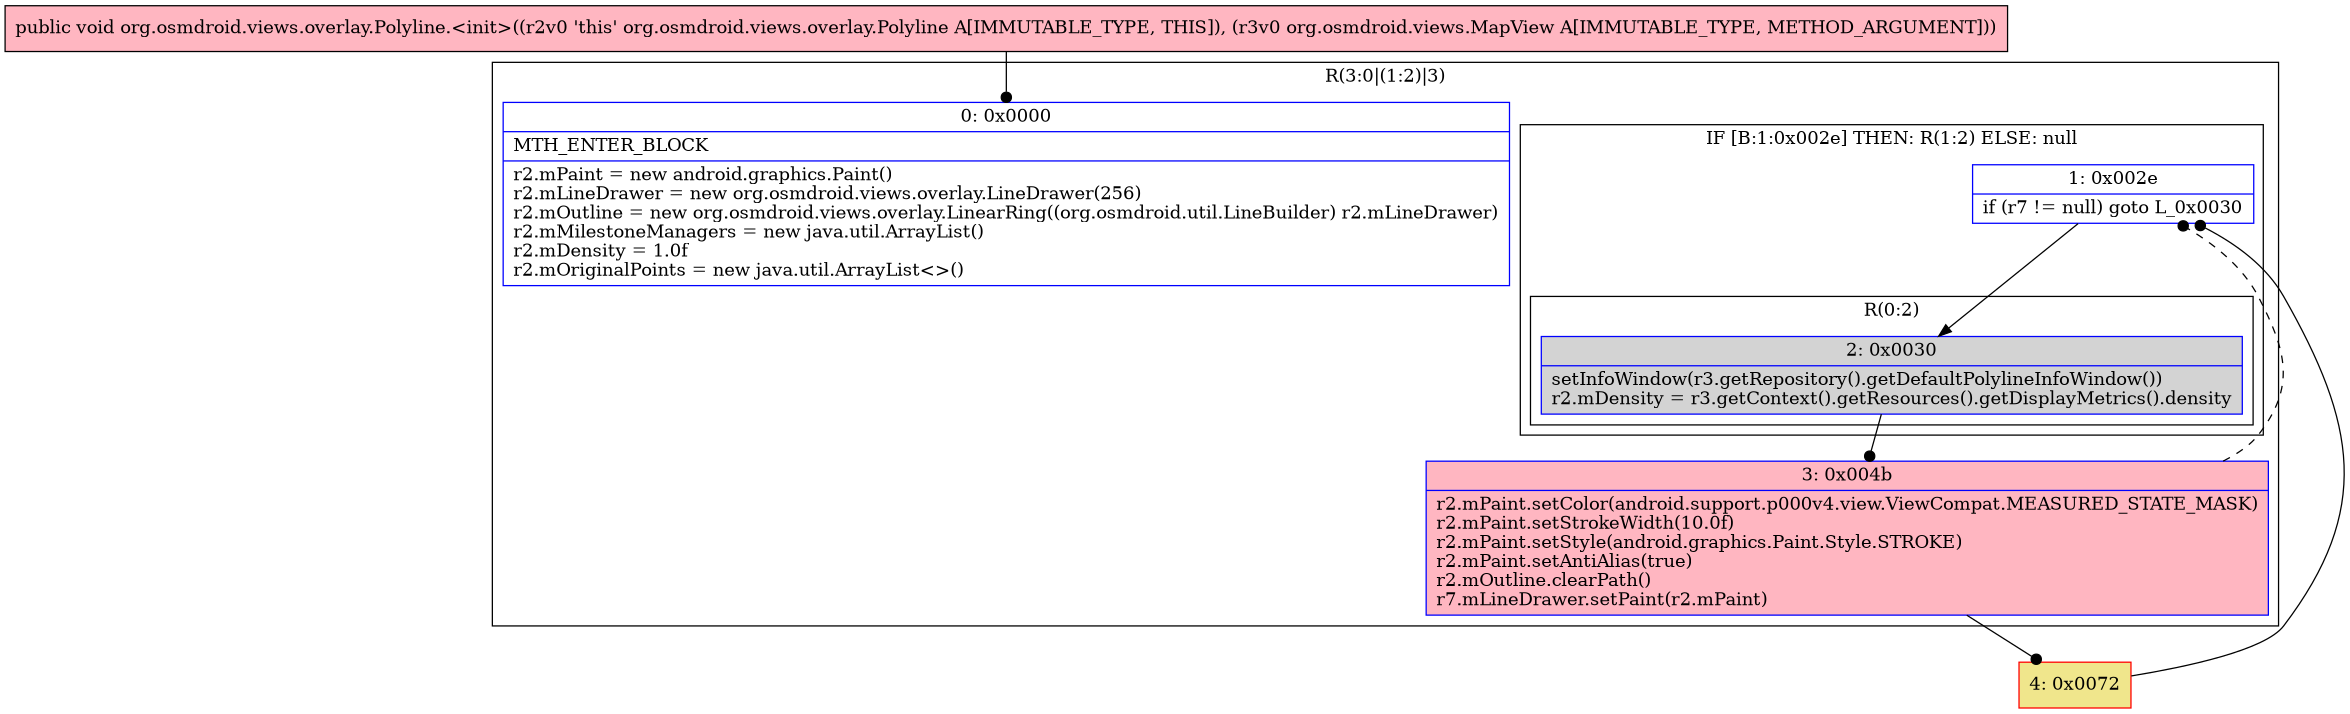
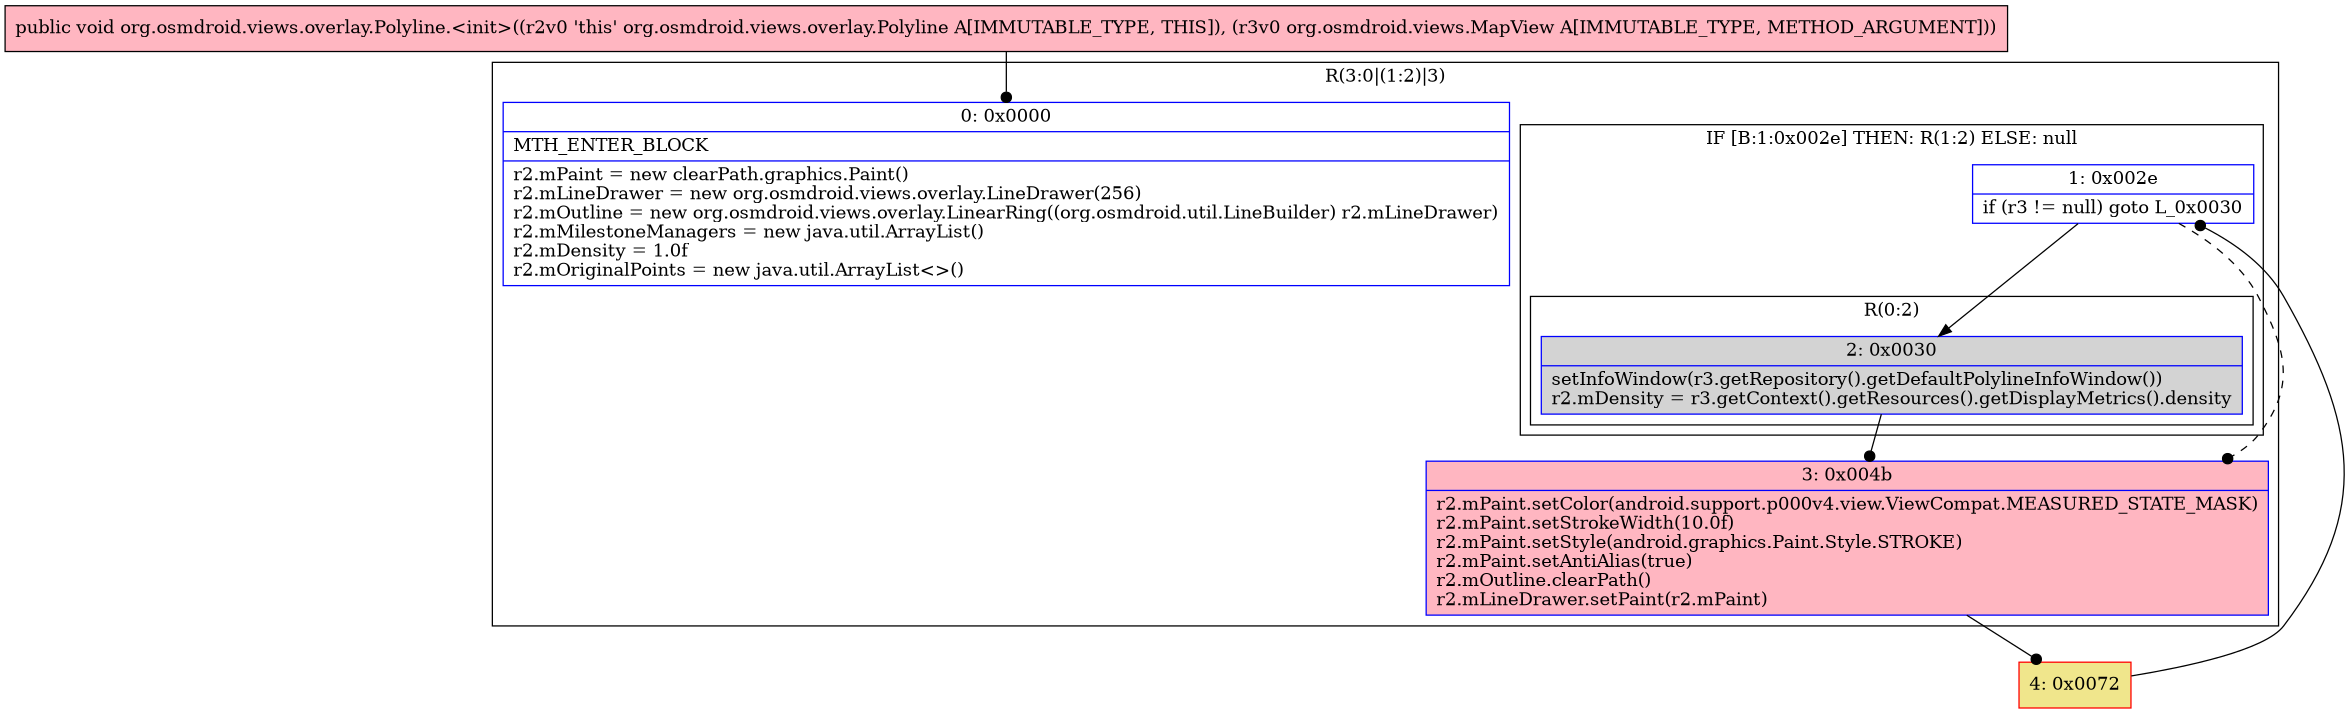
  digraph {
    node [color=blue fillcolor=white shape=record style=filled]
    edge [arrowhead=dot]
    n1 [fillcolor=lightgrey label="{2\:\ 0x0030|setInfoWindow(r3.getRepository().getDefaultPolylineInfoWindow())\lr2.mDensity = r3.getContext().getResources().getDisplayMetrics().density\l}"]
-   n2 [label="{1\:\ 0x002e|if (r7 != null) goto L_0x0030\l}"]
-   n3 [label="{0\:\ 0x0000|MTH_ENTER_BLOCK\l|r2.mPaint = new android.graphics.Paint()\lr2.mLineDrawer = new org.osmdroid.views.overlay.LineDrawer(256)\lr2.mOutline = new org.osmdroid.views.overlay.LinearRing((org.osmdroid.util.LineBuilder) r2.mLineDrawer)\lr2.mMilestoneManagers = new java.util.ArrayList()\lr2.mDensity = 1.0f\lr2.mOriginalPoints = new java.util.ArrayList\<\>()\l}"]
-   n4 [fillcolor=lightpink label="{3\:\ 0x004b|r2.mPaint.setColor(android.support.p000v4.view.ViewCompat.MEASURED_STATE_MASK)\lr2.mPaint.setStrokeWidth(10.0f)\lr2.mPaint.setStyle(android.graphics.Paint.Style.STROKE)\lr2.mPaint.setAntiAlias(true)\lr2.mOutline.clearPath()\lr7.mLineDrawer.setPaint(r2.mPaint)\l}"]
+   n2 [label="{1\:\ 0x002e|if (r3 != null) goto L_0x0030\l}"]
+   n3 [label="{0\:\ 0x0000|MTH_ENTER_BLOCK\l|r2.mPaint = new clearPath.graphics.Paint()\lr2.mLineDrawer = new org.osmdroid.views.overlay.LineDrawer(256)\lr2.mOutline = new org.osmdroid.views.overlay.LinearRing((org.osmdroid.util.LineBuilder) r2.mLineDrawer)\lr2.mMilestoneManagers = new java.util.ArrayList()\lr2.mDensity = 1.0f\lr2.mOriginalPoints = new java.util.ArrayList\<\>()\l}"]
+   n4 [fillcolor=lightpink label="{3\:\ 0x004b|r2.mPaint.setColor(android.support.p000v4.view.ViewCompat.MEASURED_STATE_MASK)\lr2.mPaint.setStrokeWidth(10.0f)\lr2.mPaint.setStyle(android.graphics.Paint.Style.STROKE)\lr2.mPaint.setAntiAlias(true)\lr2.mOutline.clearPath()\lr2.mLineDrawer.setPaint(r2.mPaint)\l}"]
    n5 [color=red fillcolor=khaki label="{4\:\ 0x0072}"]
    n6 [fillcolor=lightpink label="{public void org.osmdroid.views.overlay.Polyline.\<init\>((r2v0 'this' org.osmdroid.views.overlay.Polyline A[IMMUTABLE_TYPE, THIS]), (r3v0 org.osmdroid.views.MapView A[IMMUTABLE_TYPE, METHOD_ARGUMENT])) }" color=""]
    subgraph cluster_1 {
      label="R(3:0|(1:2)|3)"
      n3
      n4
      subgraph cluster_2 {
        label="IF [B:1:0x002e] THEN: R(1:2) ELSE: null"
        n2
        subgraph cluster_3 {
          label="R(0:2)"
          n1
        }
      }
    }
    n1 -> n4
    n2 -> n1 [arrowhead=normal]
-   n4 -> n2 [style=dashed]
+   n2 -> n4 [style=dashed]
    n4 -> n5
    n5 -> n2
    n6 -> n3
  }
